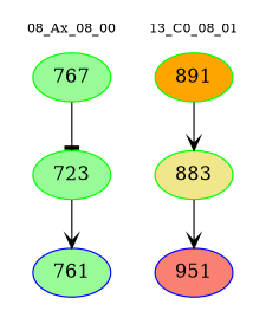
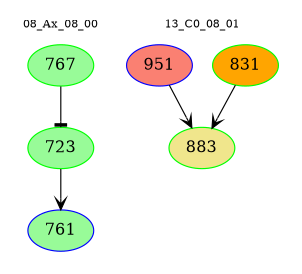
  digraph {
    node [color=green fillcolor=palegreen style=filled]
    edge [arrowhead=vee color=black]
    n1 [label=767]
    n2 [label=723]
    n3 [color=blue label=761]
-   n4 [fillcolor=orange label=891]
+   n4 [fillcolor=orange label=831]
    n5 [fillcolor=khaki label=883]
    n6 [color=blue fillcolor=salmon label=951]
    subgraph cluster_1 {
      color=white
      fontsize=10
      label="08_Ax_08_00"
      n1
      n2
      n3
    }
    subgraph cluster_2 {
      color=white
      fontsize=10
      label="13_C0_08_01"
      n4
      n5
      n6
    }
    n1 -> n2 [arrowhead=tee]
    n2 -> n3
    n4 -> n5
-   n5 -> n6
+   n6 -> n5
  }
